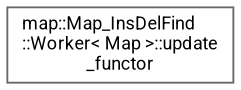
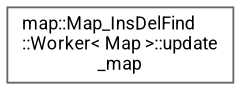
  digraph {
    rankdir=LR
    fontname=Roboto
-   n1 [color=grey40 fillcolor=white fontname=Roboto fontsize=10 height=0.2 label="map::Map_InsDelFind\l::Worker\< Map \>::update\l_functor" shape=box style=filled width=0.4]
+   n1 [color=grey40 fillcolor=white fontname=Roboto fontsize=10 height=0.2 label="map::Map_InsDelFind\l::Worker\< Map \>::update\l_map" shape=box style=filled width=0.4]
  }
